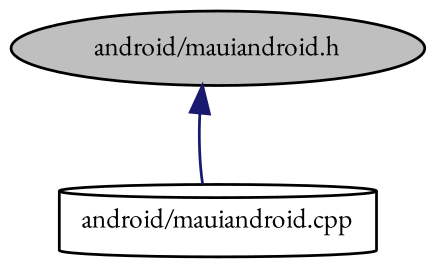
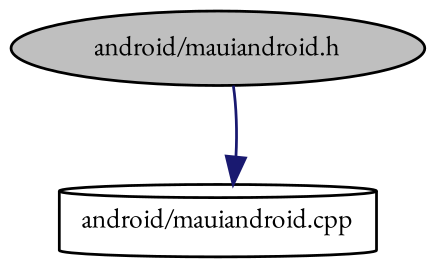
  digraph {
    fontname="EB Garamond"
    node [color=black fontname="EB Garamond" fontsize=10 style=filled]
    n1 [fillcolor=grey75 fontcolor=black height=0.2 label="android/mauiandroid.h" shape=ellipse width=0.4]
    n2 [fillcolor=white height=0.2 label="android/mauiandroid.cpp" shape=cylinder width=0.4]
-   n1 -> n2 [color=midnightblue dir=back fontname="EB Garamond" fontsize=10 labelfontname=Helvetica labelfontsize=10 style=solid]
+   n2 -> n1 [color=midnightblue dir=back fontname="EB Garamond" fontsize=10 labelfontname=Helvetica labelfontsize=10 style=solid]
  }
